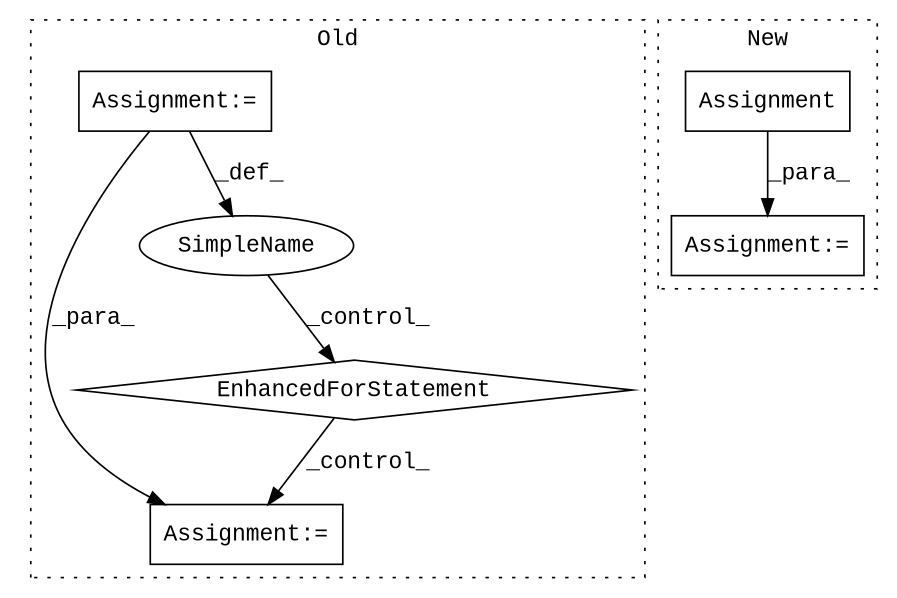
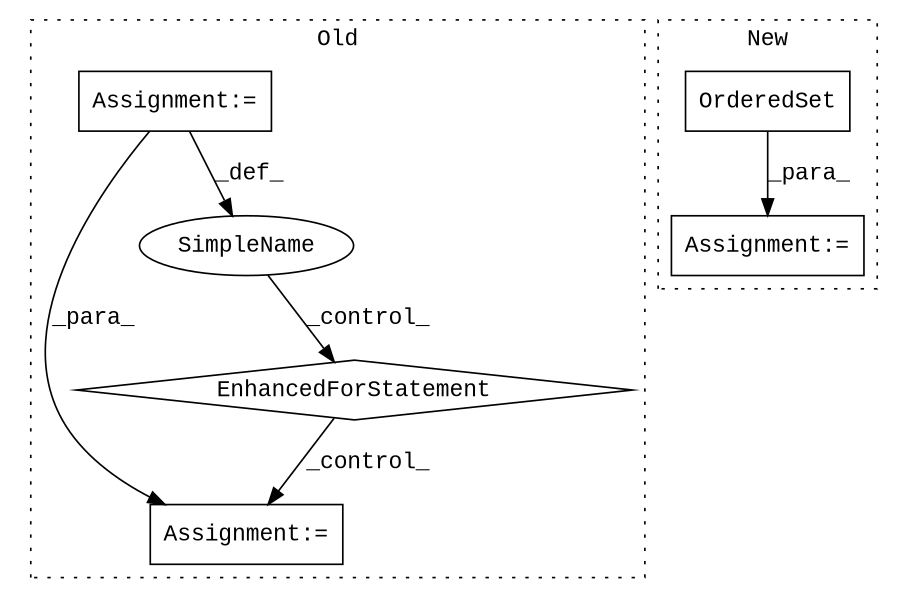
  digraph {
    fontname="Liberation Mono"
    node [a=7 fontname="Liberation Mono" l="74,2" s="2690,2801" shape=box]
    edge [fontname="Liberation Mono"]
    n1 [a=70 label=EnhancedForStatement shape=diamond]
    n2 [label="Assignment:="]
    n3 [l=1 label="Assignment:=" s=2881]
    n4 [a=42 l=15 label=SimpleName s=2772 shape=ellipse]
-   n5 [a=32 l=12 label=Assignment s=1531]
+   n5 [a=32 l=12 label=OrderedSet s=1531]
    n6 [l=1 label="Assignment:=" s=1530]
    subgraph cluster_1 {
      label=Old
      style=dotted
      n1
      n2
      n3
      n4
    }
    subgraph cluster_2 {
      label=New
      style=dotted
      n5
      n6
    }
    n1 -> n3 [label=_control_]
    n2 -> n3 [label=_para_]
    n2 -> n4 [label=_def_]
    n4 -> n1 [label=_control_]
    n5 -> n6 [label=_para_]
  }
